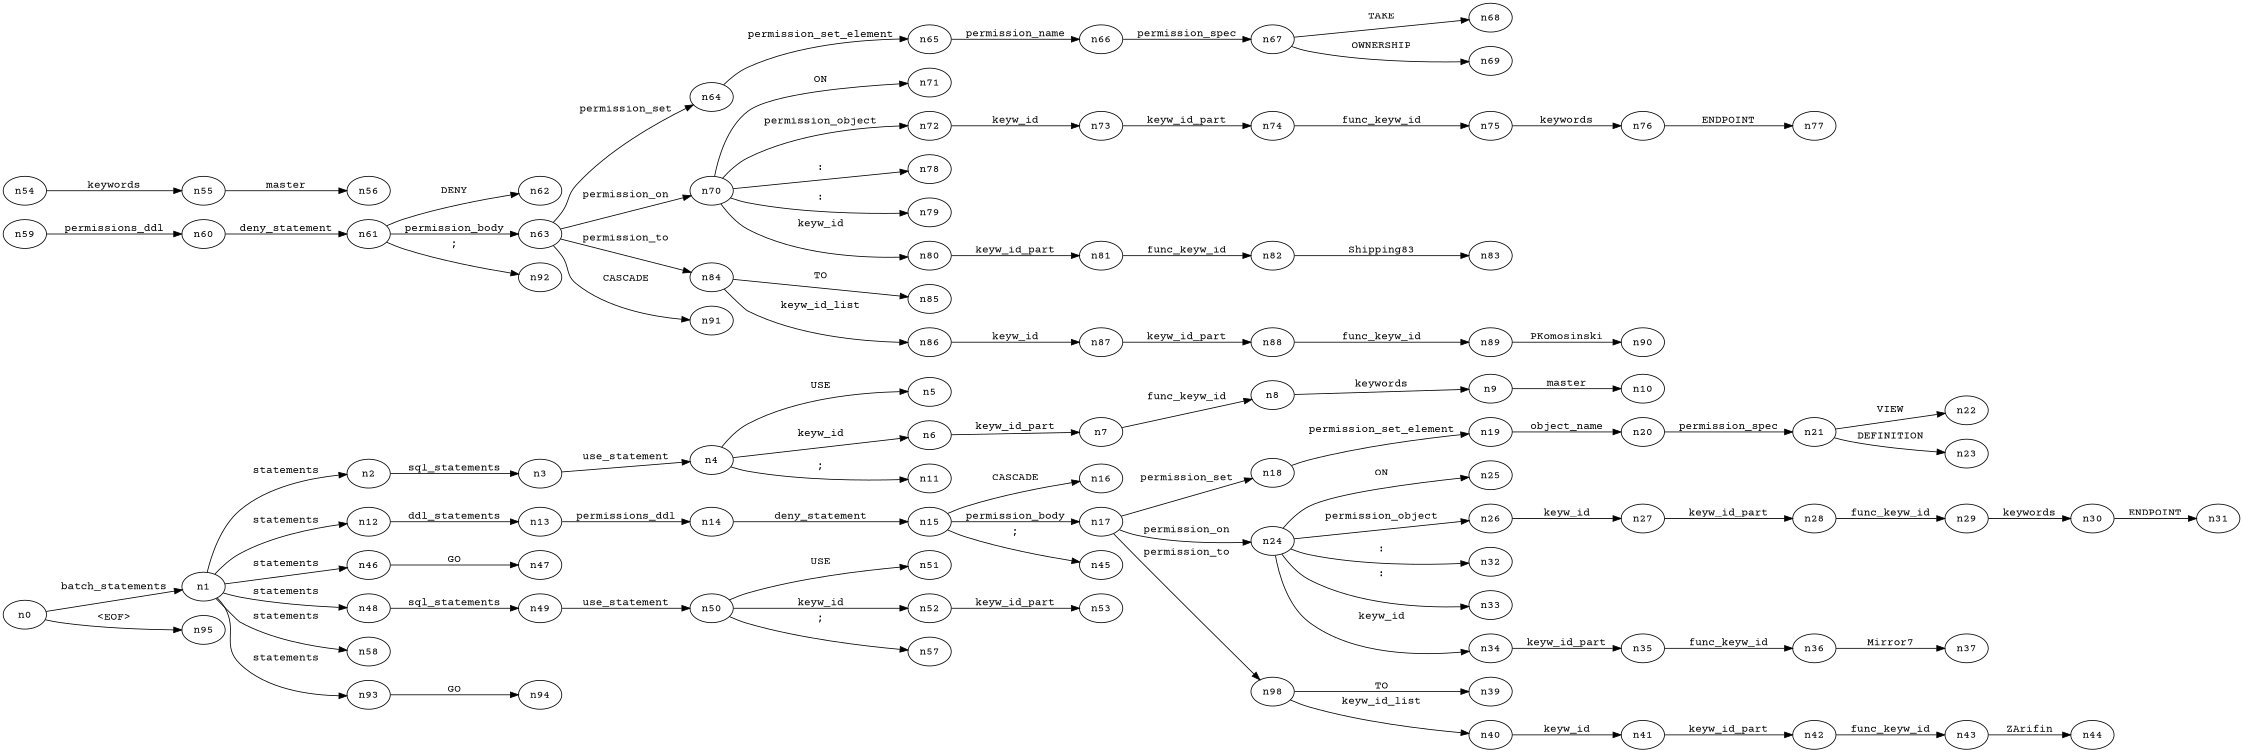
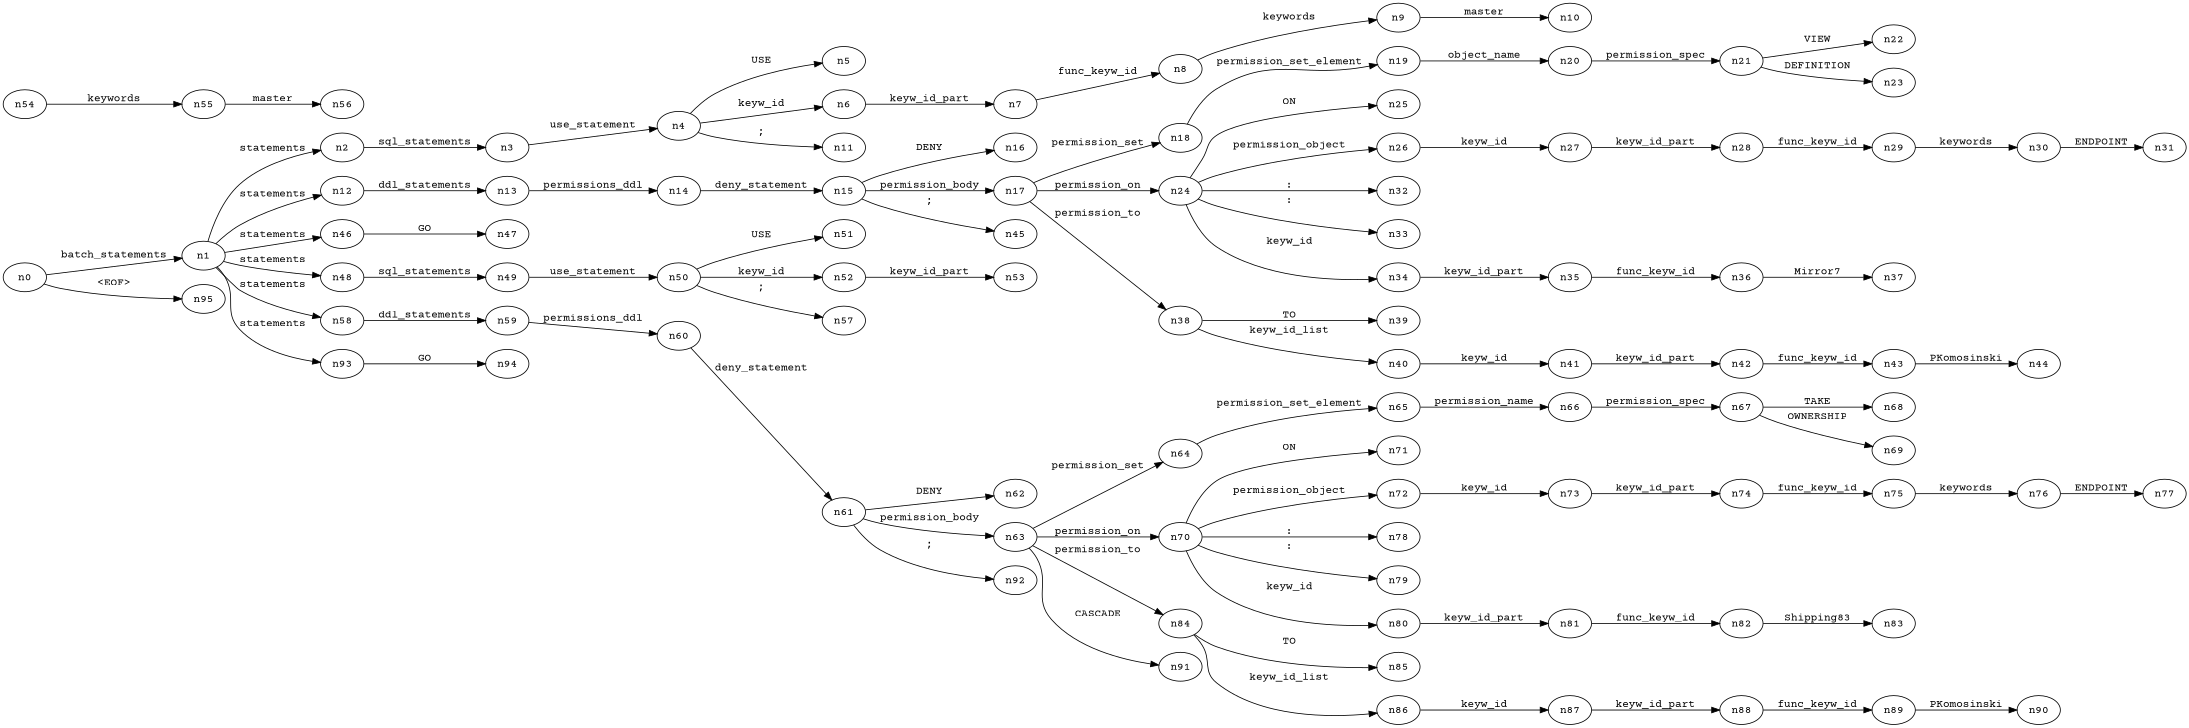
  digraph {
    fontname="Courier Prime"
    rankdir=LR
    node [fontname="Courier Prime"]
    edge [fontname="Courier Prime"]
    n0
    n1
    n95
    n2
    n12
    n46
    n48
    n58
    n93
    n3
    n13
    n47
    n49
    n59
    n94
    n4
    n5
    n6
    n11
    n7
    n8
    n9
    n10
    n14
    n15
    n16
    n17
    n45
    n18
    n24
-   n38 [label=n98]
+   n38
    n19
    n25
    n26
    n32
    n33
    n34
    n39
    n40
    n20
    n21
    n22
    n23
    n27
    n35
    n28
    n29
    n30
    n31
    n36
    n37
    n41
    n42
    n43
    n44
    n50
    n51
    n52
    n57
    n53
    n54
    n55
    n56
    n60
    n61
    n62
    n63
    n92
    n64
    n70
    n84
    n91
    n65
    n71
    n72
    n78
    n79
    n80
    n85
    n86
    n66
    n67
    n68
    n69
    n73
    n81
    n74
    n75
    n76
    n77
    n82
    n83
    n87
    n88
    n89
    n90
    n0 -> n1 [label=batch_statements]
    n0 -> n95 [label="<EOF>"]
    n1 -> n2 [label=statements]
    n1 -> n12 [label=statements]
    n1 -> n46 [label=statements]
    n1 -> n48 [label=statements]
    n1 -> n58 [label=statements]
    n1 -> n93 [label=statements]
    n2 -> n3 [label=sql_statements]
    n12 -> n13 [label=ddl_statements]
    n46 -> n47 [label=GO]
    n48 -> n49 [label=sql_statements]
+   n58 -> n59 [label=ddl_statements]
    n93 -> n94 [label=GO]
    n3 -> n4 [label=use_statement]
    n13 -> n14 [label=permissions_ddl]
    n49 -> n50 [label=use_statement]
    n59 -> n60 [label=permissions_ddl]
    n4 -> n5 [label=USE]
    n4 -> n6 [label=keyw_id]
    n4 -> n11 [label=";"]
    n6 -> n7 [label=keyw_id_part]
    n7 -> n8 [label=func_keyw_id]
    n8 -> n9 [label=keywords]
    n9 -> n10 [label=master]
    n14 -> n15 [label=deny_statement]
-   n15 -> n16 [label=CASCADE]
+   n15 -> n16 [label=DENY]
    n15 -> n17 [label=permission_body]
    n15 -> n45 [label=";"]
    n17 -> n18 [label=permission_set]
    n17 -> n24 [label=permission_on]
    n17 -> n38 [label=permission_to]
    n18 -> n19 [label=permission_set_element]
    n24 -> n25 [label=ON]
    n24 -> n26 [label=permission_object]
    n24 -> n32 [label=":"]
    n24 -> n33 [label=":"]
    n24 -> n34 [label=keyw_id]
    n38 -> n39 [label=TO]
    n38 -> n40 [label=keyw_id_list]
    n19 -> n20 [label=object_name]
    n26 -> n27 [label=keyw_id]
    n34 -> n35 [label=keyw_id_part]
    n40 -> n41 [label=keyw_id]
    n20 -> n21 [label=permission_spec]
    n21 -> n22 [label=VIEW]
    n21 -> n23 [label=DEFINITION]
    n27 -> n28 [label=keyw_id_part]
    n35 -> n36 [label=func_keyw_id]
    n28 -> n29 [label=func_keyw_id]
    n29 -> n30 [label=keywords]
    n30 -> n31 [label=ENDPOINT]
    n36 -> n37 [label=Mirror7]
    n41 -> n42 [label=keyw_id_part]
    n42 -> n43 [label=func_keyw_id]
-   n43 -> n44 [label=ZArifin]
+   n43 -> n44 [label=PKomosinski]
    n50 -> n51 [label=USE]
    n50 -> n52 [label=keyw_id]
    n50 -> n57 [label=";"]
    n52 -> n53 [label=keyw_id_part]
    n54 -> n55 [label=keywords]
    n55 -> n56 [label=master]
    n60 -> n61 [label=deny_statement]
    n61 -> n62 [label=DENY]
    n61 -> n63 [label=permission_body]
    n61 -> n92 [label=";"]
    n63 -> n64 [label=permission_set]
    n63 -> n70 [label=permission_on]
    n63 -> n84 [label=permission_to]
    n63 -> n91 [label=CASCADE]
    n64 -> n65 [label=permission_set_element]
    n70 -> n71 [label=ON]
    n70 -> n72 [label=permission_object]
    n70 -> n78 [label=":"]
    n70 -> n79 [label=":"]
    n70 -> n80 [label=keyw_id]
    n84 -> n85 [label=TO]
    n84 -> n86 [label=keyw_id_list]
    n65 -> n66 [label=permission_name]
    n72 -> n73 [label=keyw_id]
    n80 -> n81 [label=keyw_id_part]
    n86 -> n87 [label=keyw_id]
    n66 -> n67 [label=permission_spec]
    n67 -> n68 [label=TAKE]
    n67 -> n69 [label=OWNERSHIP]
    n73 -> n74 [label=keyw_id_part]
    n81 -> n82 [label=func_keyw_id]
    n74 -> n75 [label=func_keyw_id]
    n75 -> n76 [label=keywords]
    n76 -> n77 [label=ENDPOINT]
    n82 -> n83 [label=Shipping83]
    n87 -> n88 [label=keyw_id_part]
    n88 -> n89 [label=func_keyw_id]
    n89 -> n90 [label=PKomosinski]
  }
